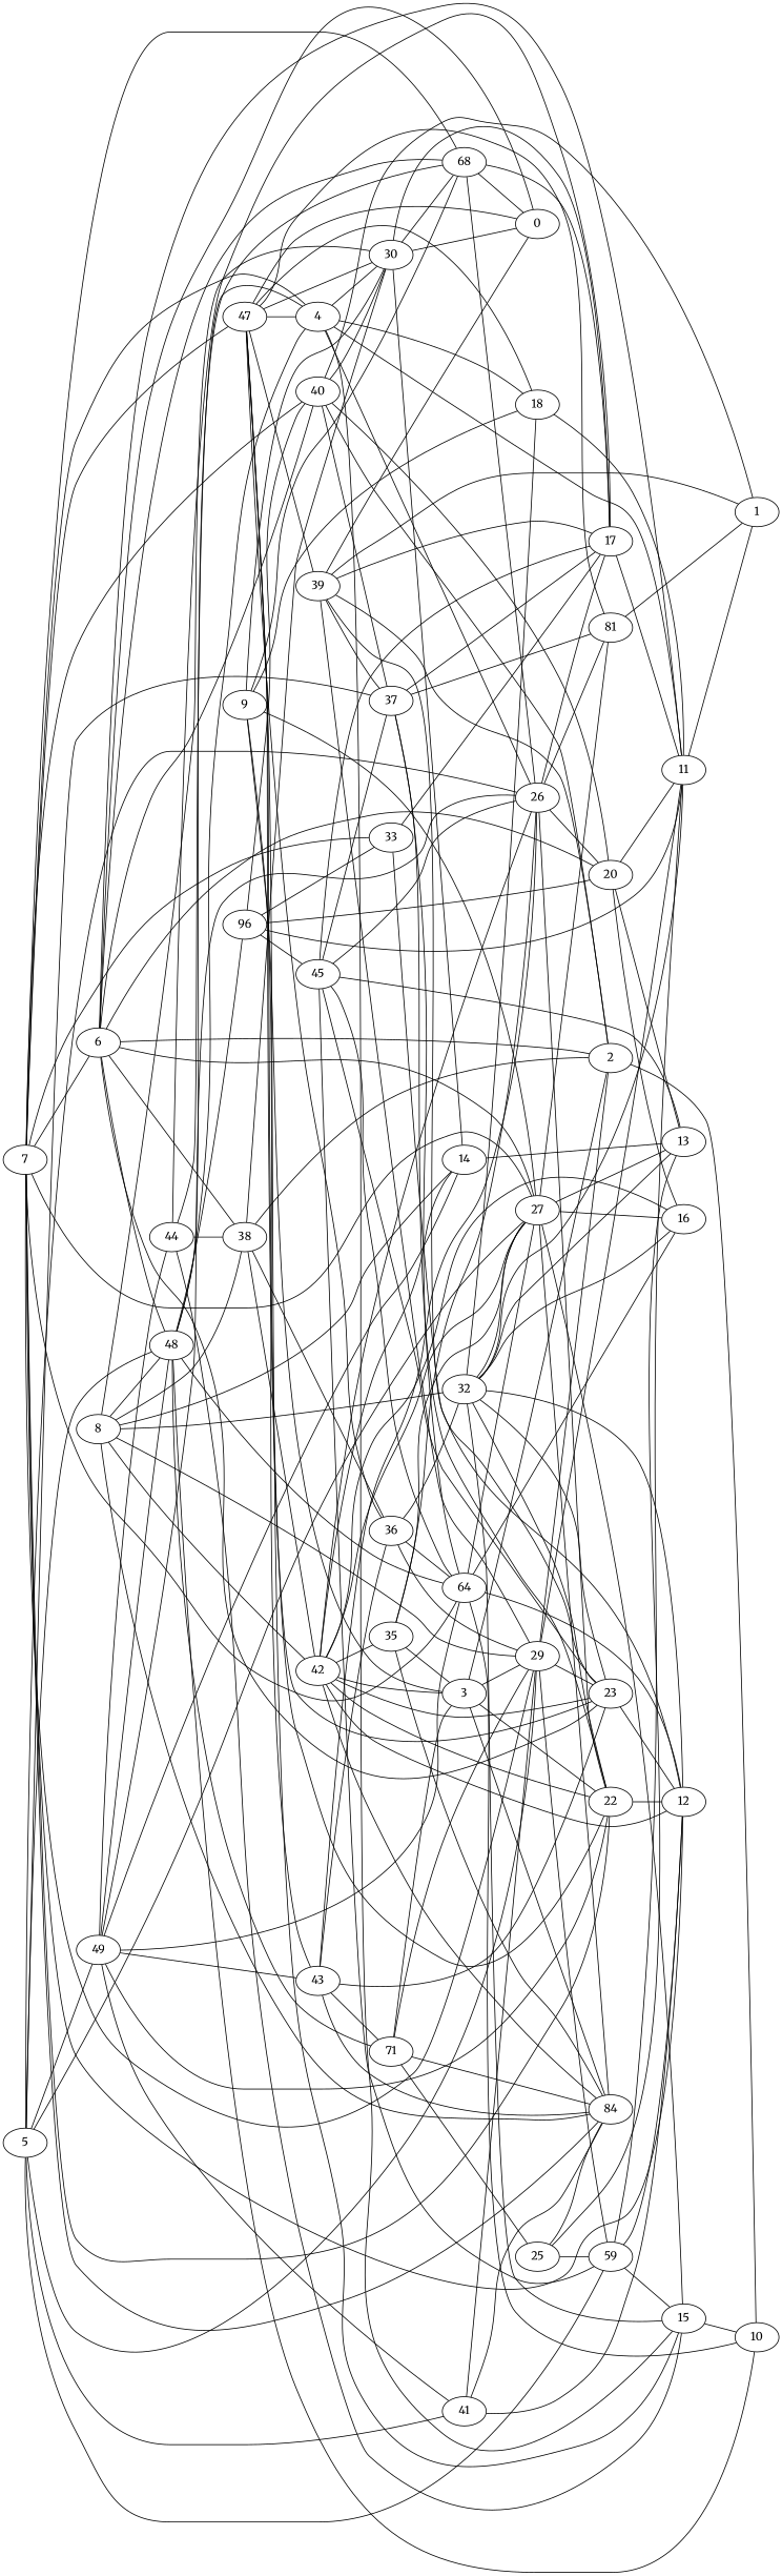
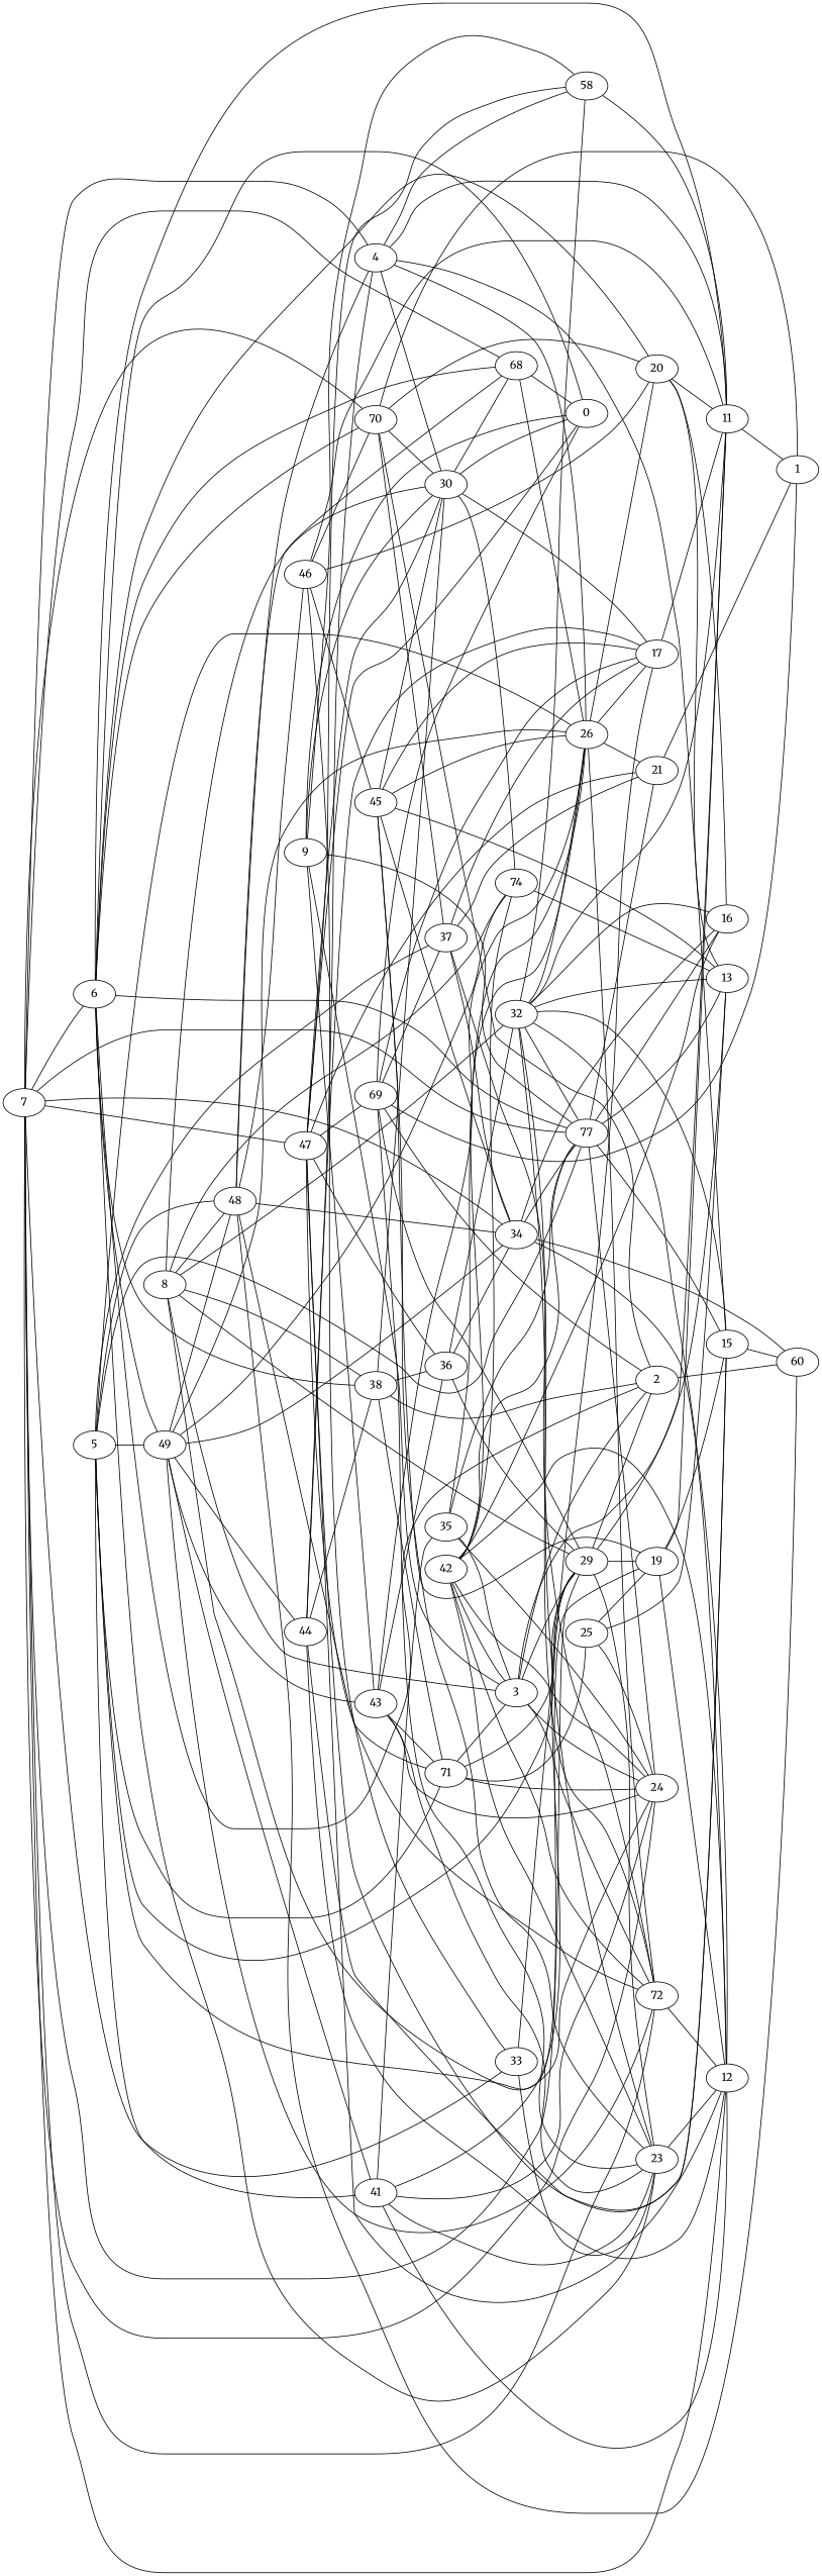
  digraph {
    fontname=Merriweather
    rankdir=LR
    node [fontname=Merriweather]
    edge [color=black dir=none fontname=Merriweather]
    n1 [label=71]
    25
-   24 [label=84]
+   24
    3
    29
    13
-   19 [label=59]
+   19
    2
-   22
+   22 [label=72]
    23
    11
    37
-   21 [label=81]
-   34 [label=64]
+   21
+   34
    17
    1
    16
    12
-   10
-   27
+   10 [label=60]
+   27 [label=77]
    36
    32
    26
    15
-   18
+   18 [label=58]
    43
    20
    44
    38
    4
    33
-   14
+   14 [label=74]
    8
    48
    30
-   46 [label=96]
+   46
    n37 [label=68]
    0
    45
-   40
+   40 [label=70]
    41
    35
-   39
+   39 [label=69]
    5
    49
    7
    47
    6
    42
    9
    subgraph sub_1 {
      n1
      25
      24
      3
      29
      13
      19
      2
      22
      23
      11
      37
      21
      34
      17
      1
      16
      12
      10
      27
      36
      32
      26
      15
      18
      43
      20
      44
      38
      4
      33
      14
      8
      48
      30
      46
      n37
      0
      45
      40
      41
      35
      39
      5
      49
      7
      47
      6
      42
      9
    }
    n1 -> 25
    n1 -> 24
    n1 -> 3
    n1 -> 29
    25 -> 24
    25 -> 13
    25 -> 19
    3 -> 24
    3 -> 29
+   3 -> 13
    3 -> 2
    3 -> 22
    29 -> 19
    29 -> 2
    29 -> 23
    29 -> 11
    19 -> 11
    19 -> 12
    19 -> 15
    2 -> 10
    22 -> 12
    23 -> 12
    11 -> 1
    37 -> 22
    37 -> 21
    37 -> 34
    37 -> 17
    21 -> 1
    34 -> 16
    34 -> 12
    34 -> 10
    34 -> 27
    17 -> 11
    27 -> 24
    27 -> 13
    27 -> 21
    27 -> 16
    27 -> 15
    36 -> 29
    36 -> 34
    36 -> 32
    32 -> 13
    32 -> 22
    32 -> 23
    32 -> 11
    32 -> 16
    32 -> 12
    32 -> 27
+   32 -> 26
    32 -> 15
    32 -> 18
    26 -> 22
    26 -> 21
    26 -> 17
    26 -> 20
    15 -> 10
    18 -> 11
    43 -> n1
    43 -> 24
    43 -> 23
    43 -> 36
    43 -> 26
    20 -> 13
    20 -> 11
    20 -> 16
    44 -> 17
+   44 -> 12
    44 -> 15
    44 -> 38
    44 -> 4
-   38 -> 42
+   38 -> n1
    38 -> 2
    38 -> 36
    38 -> 30
    4 -> 11
    4 -> 26
    4 -> 15
    4 -> 18
    4 -> 30
    33 -> 17
    33 -> 12
    14 -> 13
    8 -> 24
-   8 -> 42
+   8 -> 3
    8 -> 29
    8 -> 32
    8 -> 38
    8 -> 14
    8 -> 48
    8 -> 30
    48 -> n1
    48 -> 34
    48 -> 10
    48 -> 4
    48 -> 46
    48 -> n37
    30 -> 17
    30 -> 14
    30 -> n37
    30 -> 0
    46 -> 11
    46 -> 20
    46 -> 33
    46 -> 45
    46 -> 40
-   n37 -> 17
    n37 -> 26
    n37 -> 0
    45 -> 13
    45 -> 19
    45 -> 23
    45 -> 34
    45 -> 17
    45 -> 26
-   45 -> 37
+   45 -> 30
    40 -> 2
    40 -> 37
    40 -> 1
    40 -> 20
    40 -> 30
    41 -> 24
    41 -> 29
+   41 -> 23
    41 -> 12
-   42 -> 35
+   41 -> 35
    35 -> 24
    35 -> 3
    35 -> 27
    35 -> 26
    39 -> 29
    39 -> 2
    39 -> 23
    39 -> 37
    39 -> 17
    39 -> 1
    39 -> 0
+   5 -> n1
    5 -> 29
    5 -> 19
    5 -> 37
    5 -> 27
    5 -> 26
    5 -> 48
    5 -> 41
    5 -> 49
    49 -> 22
    49 -> 34
    49 -> 26
    49 -> 43
    49 -> 44
    49 -> 14
    49 -> 48
    49 -> 41
    7 -> 24
    7 -> 29
    7 -> 22
    7 -> 34
    7 -> 12
    7 -> 27
    7 -> 4
    7 -> 33
    7 -> n37
    7 -> 40
    7 -> 47
    7 -> 6
    47 -> 22
    47 -> 23
    47 -> 21
    47 -> 36
    47 -> 15
    47 -> 18
-   47 -> 4
    47 -> 30
    47 -> 0
    47 -> 39
    6 -> 2
    6 -> 23
    6 -> 11
    6 -> 27
    6 -> 20
    6 -> 38
    6 -> n37
    6 -> 0
    6 -> 40
-   6 -> 48
+   6 -> 49
    42 -> 24
    42 -> 3
    42 -> 22
    42 -> 23
    42 -> 16
    42 -> 12
    42 -> 27
    42 -> 26
    42 -> 14
    9 -> 3
    9 -> 27
    9 -> 18
    9 -> 43
    9 -> 30
-   9 -> n37
+   9 -> 0
  }
